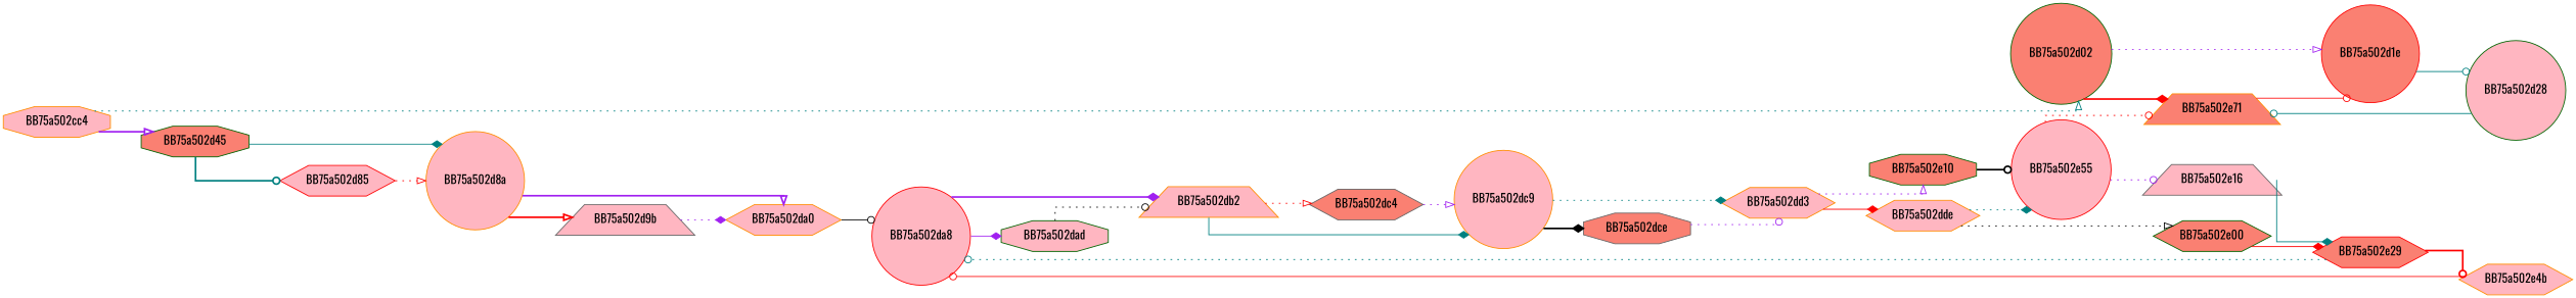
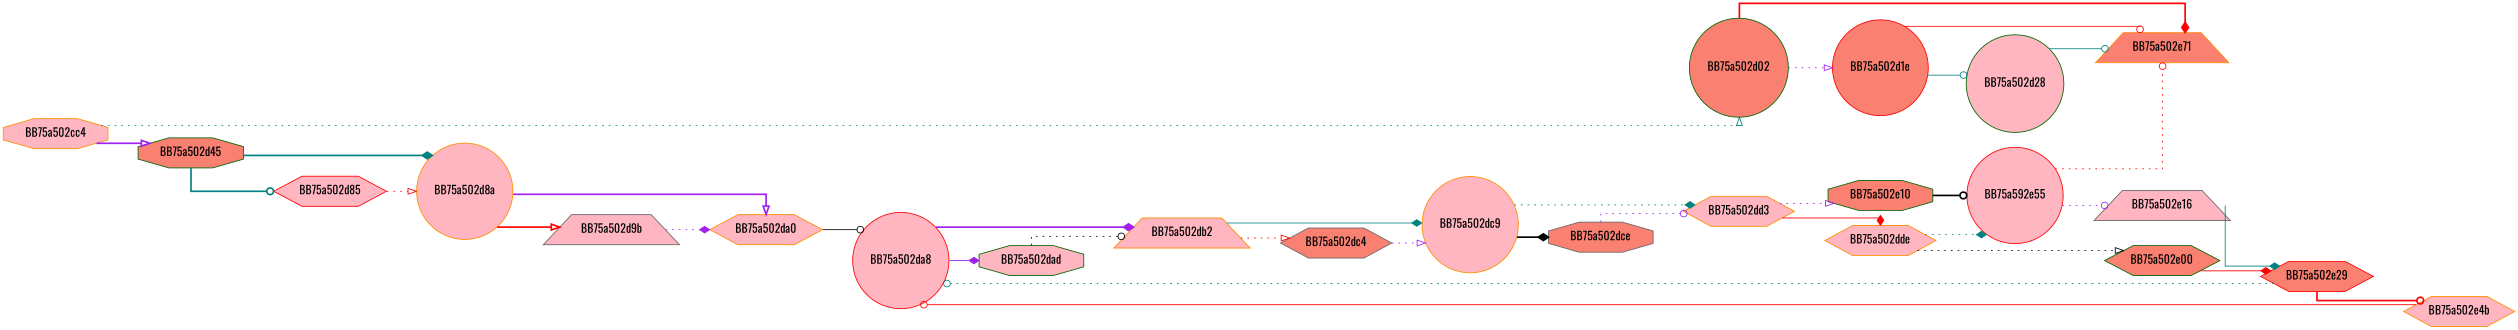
  digraph {
    fontname=Oswald
    rankdir=LR
    splines=ortho
    node [color=darkorange fillcolor=lightpink fontname=Oswald shape=hexagon style=filled]
    edge [arrowhead=odot color=purple fontname=Oswald style=dotted]
    BB75a502cc4 [shape=octagon]
    BB75a502d45 [color=darkgreen fillcolor=salmon shape=octagon]
    BB75a502d02 [color=darkgreen fillcolor=salmon shape=circle]
    BB75a502d8a [shape=circle]
    BB75a502d85 [color=red]
    BB75a502e71 [fillcolor=salmon shape=trapezium]
    BB75a502d1e [color=red fillcolor=salmon shape=circle]
    BB75a502da0
    BB75a502d9b [color=gray40 shape=trapezium]
    BB75a502d28 [color=darkgreen shape=circle]
    BB75a502da8 [color=red shape=circle]
    BB75a502db2 [shape=trapezium]
    BB75a502dad [color=darkgreen shape=octagon]
    BB75a502dc9 [shape=circle]
    BB75a502dc4 [color=gray40 fillcolor=salmon]
    BB75a502dd3
    BB75a502dce [color=gray40 fillcolor=salmon shape=octagon]
    BB75a502e10 [color=darkgreen fillcolor=salmon shape=octagon]
    BB75a502dde
-   BB75a502e55 [color=red shape=circle]
+   BB75a502e55 [color=red shape=circle label=BB75a592e55]
    BB75a502e00 [color=darkgreen fillcolor=salmon]
    BB75a502e16 [color=gray40 shape=trapezium]
    BB75a502e29 [color=red fillcolor=salmon]
    BB75a502e4b
    BB75a502cc4 -> BB75a502d45 [arrowhead=onormal style=bold]
    BB75a502cc4 -> BB75a502d02 [arrowhead=onormal color=teal]
-   BB75a502d45 -> BB75a502d8a [arrowhead=diamond color=teal style=solid]
+   BB75a502d45 -> BB75a502d8a [arrowhead=diamond color=teal style=bold]
    BB75a502d45 -> BB75a502d85 [color=teal style=bold]
    BB75a502d02 -> BB75a502e71 [arrowhead=diamond color=red style=bold]
    BB75a502d02 -> BB75a502d1e [arrowhead=onormal]
    BB75a502d8a -> BB75a502da0 [arrowhead=onormal style=bold]
    BB75a502d8a -> BB75a502d9b [arrowhead=onormal color=red style=bold]
    BB75a502d85 -> BB75a502d8a [arrowhead=onormal color=red]
-   BB75a502e71 -> BB75a502d1e [color=red style=solid]
+   BB75a502d1e -> BB75a502e71 [color=red style=solid]
    BB75a502d1e -> BB75a502d28 [color=teal style=solid]
    BB75a502da0 -> BB75a502da8 [color=black style=solid]
    BB75a502d9b -> BB75a502da0 [arrowhead=diamond]
    BB75a502d28 -> BB75a502e71 [color=teal style=solid]
    BB75a502da8 -> BB75a502db2 [arrowhead=diamond style=bold]
    BB75a502da8 -> BB75a502dad [arrowhead=diamond style=solid]
    BB75a502db2 -> BB75a502dc9 [arrowhead=diamond color=teal style=solid]
    BB75a502db2 -> BB75a502dc4 [arrowhead=onormal color=red]
    BB75a502dad -> BB75a502db2 [color=black]
    BB75a502dc9 -> BB75a502dd3 [arrowhead=diamond color=teal]
    BB75a502dc9 -> BB75a502dce [arrowhead=diamond color=black style=bold]
    BB75a502dc4 -> BB75a502dc9 [arrowhead=onormal]
    BB75a502dd3 -> BB75a502e10 [arrowhead=onormal]
    BB75a502dd3 -> BB75a502dde [arrowhead=diamond color=red style=solid]
    BB75a502dce -> BB75a502dd3
    BB75a502e10 -> BB75a502e55 [color=black style=bold]
    BB75a502dde -> BB75a502e55 [arrowhead=diamond color=teal]
    BB75a502dde -> BB75a502e00 [arrowhead=onormal color=black]
    BB75a502e55 -> BB75a502e71 [color=red]
    BB75a502e55 -> BB75a502e16
    BB75a502e00 -> BB75a502e29 [arrowhead=diamond color=red style=solid]
    BB75a502e16 -> BB75a502e29 [arrowhead=diamond color=teal style=solid]
    BB75a502e29 -> BB75a502da8 [color=teal]
    BB75a502e29 -> BB75a502e4b [color=red style=bold]
    BB75a502e4b -> BB75a502da8 [color=red style=solid]
  }
